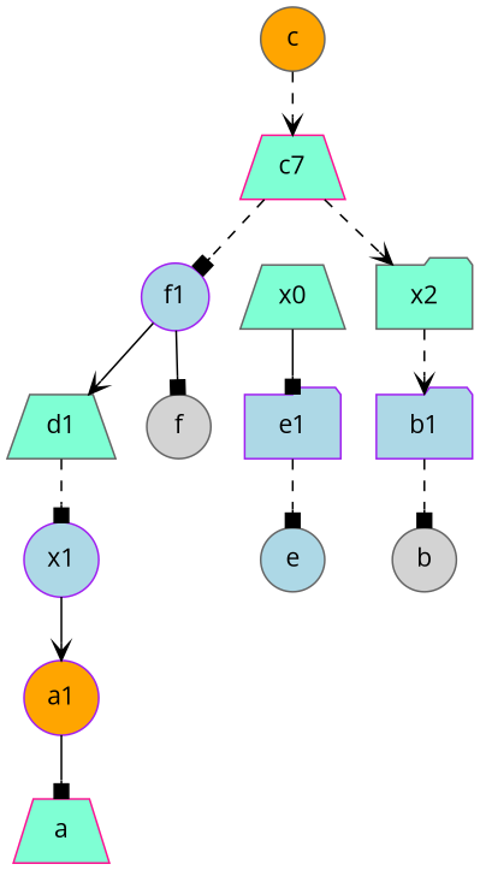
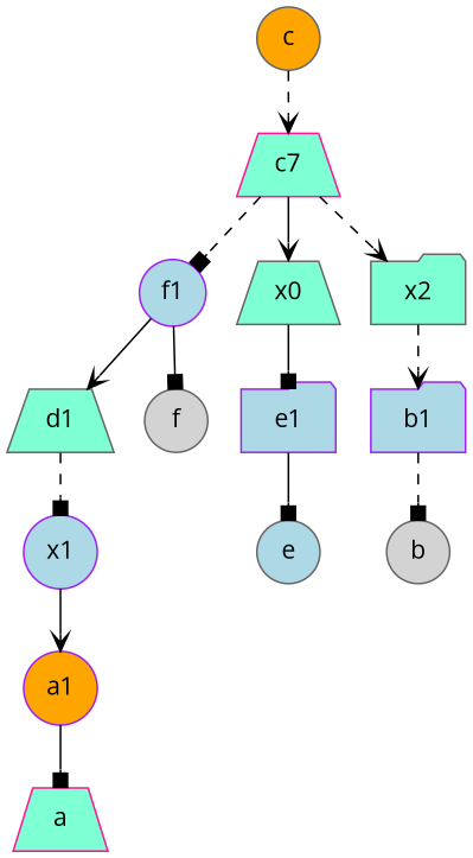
  digraph {
    fontname="Open Sans"
    node [color=gray40 fillcolor=aquamarine fontname="Open Sans" shape=circle style=filled]
    edge [arrowhead=box fontname="Open Sans" style=solid]
    d1 [shape=trapezium]
    x1 [color=purple fillcolor=lightblue]
    f1 [color=purple fillcolor=lightblue]
    f [fillcolor=lightgrey]
    b1 [color=purple fillcolor=lightblue shape=folder]
    b [fillcolor=lightgrey]
    a1 [color=purple fillcolor=orange]
    e1 [color=purple fillcolor=lightblue shape=folder]
    e [fillcolor=lightblue]
    x0 [shape=trapezium]
    n11 [color=deeppink label=c7 shape=trapezium]
    x2 [shape=folder]
    a [color=deeppink shape=trapezium]
    c [fillcolor=orange]
    d1 -> x1 [style=dashed]
    x1 -> a1 [arrowhead=vee]
    f1 -> d1 [arrowhead=vee]
    f1 -> f
    b1 -> b [style=dashed]
    a1 -> a
-   e1 -> e [style=dashed]
+   e1 -> e
    x0 -> e1
    n11 -> f1 [style=dashed]
+   n11 -> x0 [arrowhead=vee]
    n11 -> x2 [arrowhead=vee style=dashed]
    x2 -> b1 [arrowhead=vee style=dashed]
    c -> n11 [arrowhead=vee style=dashed]
  }
